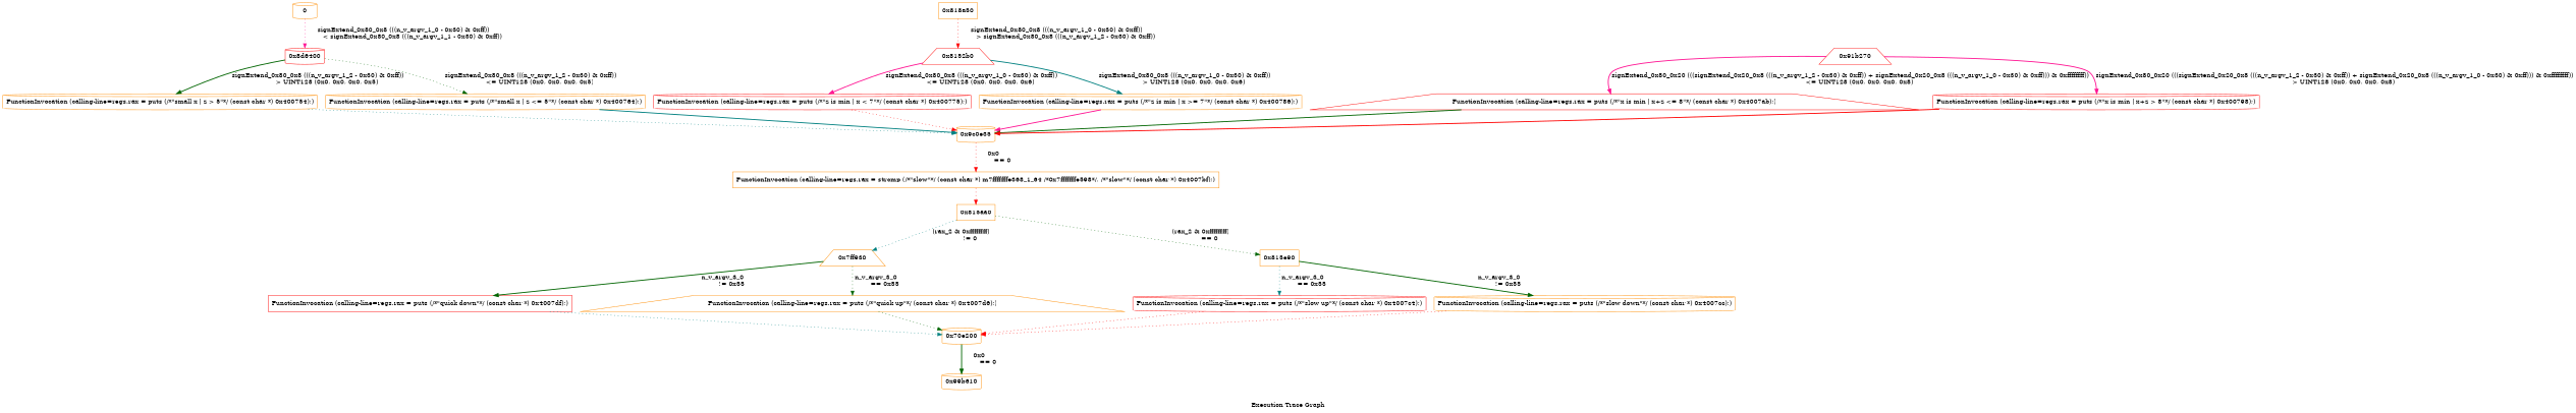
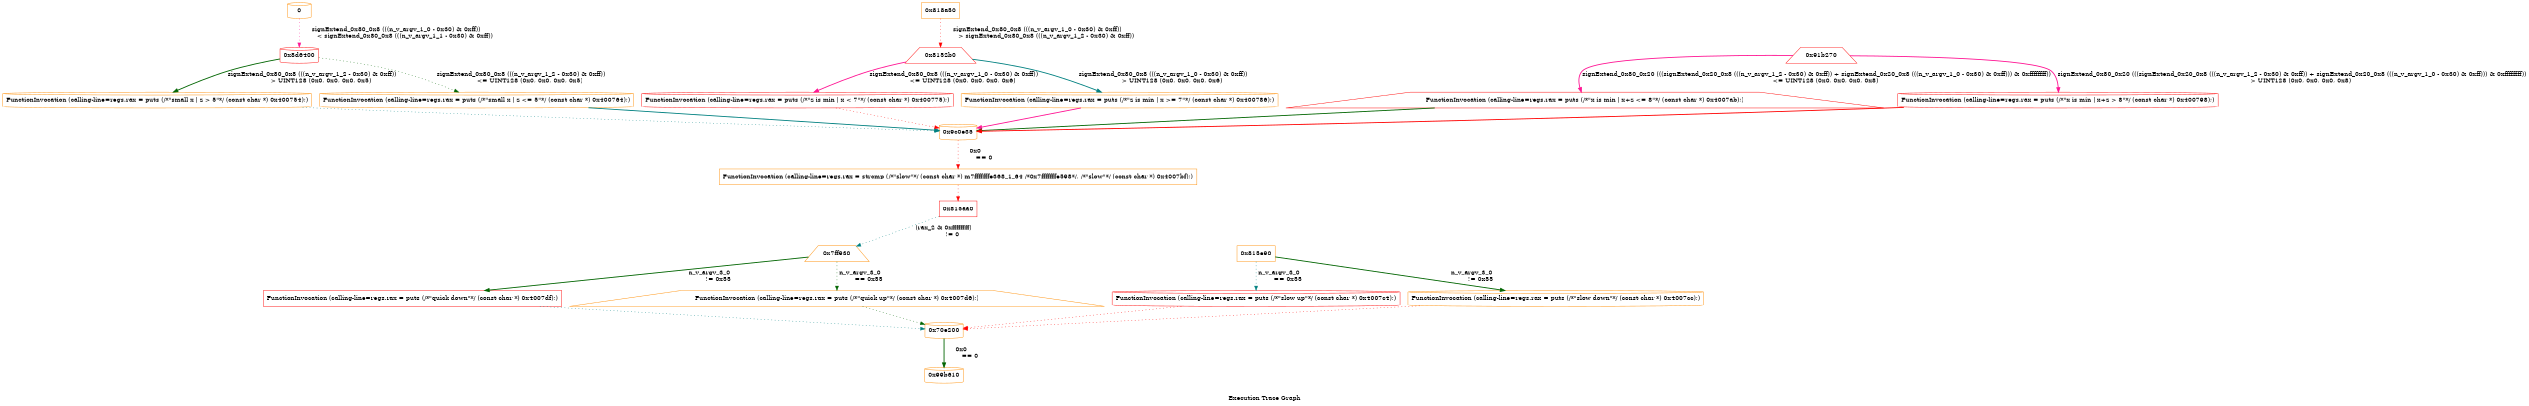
  digraph {
    fontname="DejaVu Serif"
    label="Execution Trace Graph"
    node [color=darkorange fontname="DejaVu Serif" shape=cylinder]
    edge [color=darkgreen fontname="DejaVu Serif" style=dotted]
    n1 [label=0]
    n2 [color=red label="0x8d6400"]
    n3 [label="0x818a50" shape=box]
    n4 [color=red label="0x8152b0" shape=trapezium]
    n5 [label="FunctionInvocation (calling-line=regs.rax = puts (/*\"small x | z > 5\"*/ (const char *) 0x400754);)"]
    n6 [label="FunctionInvocation (calling-line=regs.rax = puts (/*\"small x | z <= 5\"*/ (const char *) 0x400764);)"]
    n7 [label="0x70e200"]
    n8 [label="0x99b610"]
    n9 [color=red label="FunctionInvocation (calling-line=regs.rax = puts (/*\"slow up\"*/ (const char *) 0x4007c4);)"]
    n10 [label="FunctionInvocation (calling-line=regs.rax = puts (/*\"slow down\"*/ (const char *) 0x4007cc);)"]
    n11 [label="0x7ff930" shape=trapezium]
    n12 [color=red label="FunctionInvocation (calling-line=regs.rax = puts (/*\"quick down\"*/ (const char *) 0x4007df);)" shape=box]
    n13 [label="FunctionInvocation (calling-line=regs.rax = puts (/*\"quick up\"*/ (const char *) 0x4007d6);)" shape=trapezium]
    n14 [color=red label="FunctionInvocation (calling-line=regs.rax = puts (/*\"z is min | x < 7\"*/ (const char *) 0x400775);)"]
    n15 [label="FunctionInvocation (calling-line=regs.rax = puts (/*\"z is min | x >= 7\"*/ (const char *) 0x400786);)"]
    n16 [label="0x9c0e35"]
-   n17 [label="0x815aa0" shape=box]
+   n17 [color=red label="0x815aa0" shape=box]
    n18 [label="0x815e90" shape=box]
    n19 [color=red label="0x91b270" shape=trapezium]
    n20 [color=red label="FunctionInvocation (calling-line=regs.rax = puts (/*\"x is min | x+z <= 8\"*/ (const char *) 0x4007ab);)" shape=trapezium]
    n21 [color=red label="FunctionInvocation (calling-line=regs.rax = puts (/*\"x is min | x+z > 8\"*/ (const char *) 0x400798);)"]
    n22 [label="FunctionInvocation (calling-line=regs.rax = strcmp (/*\"slow\"*/ (const char *) m7fffffffe368_1_64 /*0x7fffffffe598*/, /*\"slow\"*/ (const char *) 0x4007bf);)" shape=box]
    n1 -> n2 [color=deeppink label="signExtend_0x80_0x8 (((n_v_argv_1_0 - 0x30) & 0xff))\n	 < signExtend_0x80_0x8 (((n_v_argv_1_1 - 0x30) & 0xff))"]
    n2 -> n5 [label="signExtend_0x80_0x8 (((n_v_argv_1_2 - 0x30) & 0xff))\n	 > UINT128 (0x0, 0x0, 0x0, 0x5)" style=bold]
    n2 -> n6 [label="signExtend_0x80_0x8 (((n_v_argv_1_2 - 0x30) & 0xff))\n	 <= UINT128 (0x0, 0x0, 0x0, 0x5)"]
    n3 -> n4 [color=red label="signExtend_0x80_0x8 (((n_v_argv_1_0 - 0x30) & 0xff))\n	 > signExtend_0x80_0x8 (((n_v_argv_1_2 - 0x30) & 0xff))"]
    n4 -> n14 [color=deeppink label="signExtend_0x80_0x8 (((n_v_argv_1_0 - 0x30) & 0xff))\n	 <= UINT128 (0x0, 0x0, 0x0, 0x6)" style=bold]
    n4 -> n15 [color=teal label="signExtend_0x80_0x8 (((n_v_argv_1_0 - 0x30) & 0xff))\n	 > UINT128 (0x0, 0x0, 0x0, 0x6)" style=bold]
    n5 -> n16 [color=teal]
    n6 -> n16 [color=teal style=bold]
    n7 -> n8 [label="0x0\n	 == 0" style=bold]
    n9 -> n7 [color=red]
    n10 -> n7 [color=red]
    n11 -> n12 [label="n_v_argv_3_0\n	 != 0x55" style=bold]
    n11 -> n13 [label="n_v_argv_3_0\n	 == 0x55"]
    n12 -> n7 [color=teal]
    n13 -> n7
    n14 -> n16 [color=red]
    n15 -> n16 [color=deeppink style=bold]
    n16 -> n22 [color=red label="0x0\n	 == 0"]
    n17 -> n11 [color=teal label="(rax_2 & 0xffffffff)\n	 != 0"]
-   n17 -> n18 [label="(rax_2 & 0xffffffff)\n	 == 0"]
    n18 -> n9 [color=teal label="n_v_argv_3_0\n	 == 0x55"]
    n18 -> n10 [label="n_v_argv_3_0\n	 != 0x55" style=bold]
    n19 -> n20 [color=deeppink label="signExtend_0x80_0x20 (((signExtend_0x20_0x8 (((n_v_argv_1_2 - 0x30) & 0xff)) + signExtend_0x20_0x8 (((n_v_argv_1_0 - 0x30) & 0xff))) & 0xffffffff))\n	 <= UINT128 (0x0, 0x0, 0x0, 0x8)" style=bold]
    n19 -> n21 [color=deeppink label="signExtend_0x80_0x20 (((signExtend_0x20_0x8 (((n_v_argv_1_2 - 0x30) & 0xff)) + signExtend_0x20_0x8 (((n_v_argv_1_0 - 0x30) & 0xff))) & 0xffffffff))\n	 > UINT128 (0x0, 0x0, 0x0, 0x8)" style=bold]
    n20 -> n16 [style=bold]
    n21 -> n16 [color=red style=bold]
    n22 -> n17 [color=red]
  }
